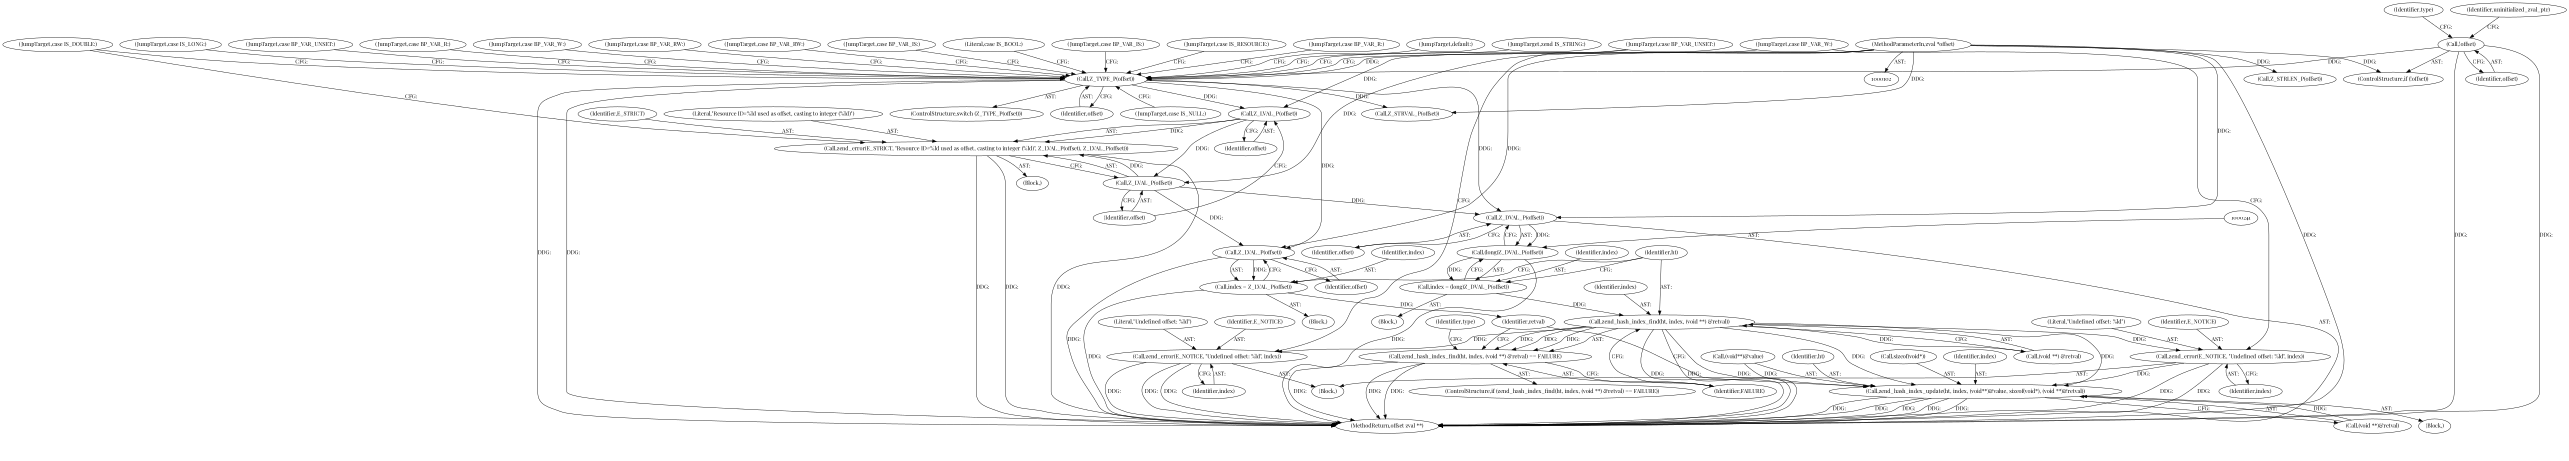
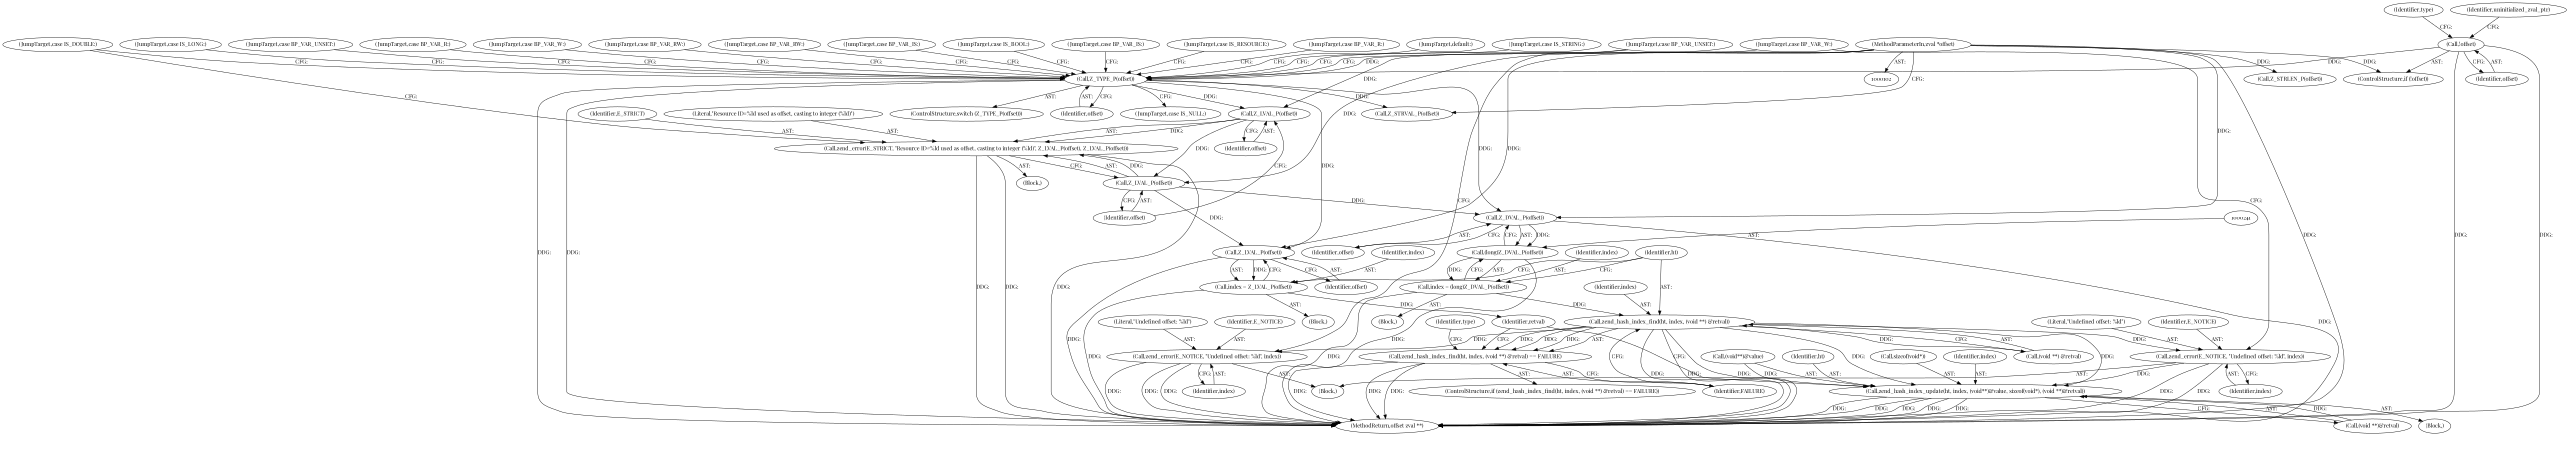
  digraph {
    fontname="Playfair Display"
    node [fontname="Playfair Display"]
    edge [fontname="Playfair Display"]
    n1 [label="(Call,Z_LVAL_P(offset))"]
    n2 [label="(Call,zend_error(E_STRICT, \"Resource ID#%ld used as offset, casting to integer (%ld)\", Z_LVAL_P(offset), Z_LVAL_P(offset)))"]
    n3 [label="(Call,Z_LVAL_P(offset))"]
    n4 [label="(Identifier,offset)"]
    n5 [label="(MethodReturn,offset zval **)"]
    n6 [label="(Block,)"]
    n7 [label="(Call,Z_DVAL_P(offset))"]
    n8 [label="(Call,Z_LVAL_P(offset))"]
    n9 [label="(Identifier,offset)"]
    n10 [label="(Call,Z_TYPE_P(offset))"]
    n11 [label="(Call,Z_STRVAL_P(offset))"]
    n12 [label="(ControlStructure,switch (Z_TYPE_P(offset)))"]
    n13 [label="(Identifier,offset)"]
    n14 [label="(Call,(long)Z_DVAL_P(offset))"]
    n15 [label="(Identifier,offset)"]
    n16 [label="(Call,index = Z_LVAL_P(offset))"]
    n17 [label="(Identifier,offset)"]
    n18 [label="(Call,!offset)"]
    n19 [label="(ControlStructure,if (!offset))"]
    n20 [label="(Identifier,offset)"]
    n21 [label="(MethodParameterIn,zval *offset)"]
    n22 [label="(Call,Z_STRLEN_P(offset))"]
    1000102
    n24 [label="(Call,index = (long)Z_DVAL_P(offset))"]
    n25 [label="(Call,zend_hash_index_find(ht, index, (void **) &retval))"]
    n26 [label="(Block,)"]
    n27 [label="(Call,zend_hash_index_find(ht, index, (void **) &retval) == FAILURE)"]
    n28 [label="(Call,zend_error(E_NOTICE, \"Undefined offset: %ld\", index))"]
    n29 [label="(Call,zend_error(E_NOTICE, \"Undefined offset: %ld\", index))"]
    n30 [label="(Call,zend_hash_index_update(ht, index, (void**)&value, sizeof(void*), (void **)&retval))"]
    n31 [label="(Call,(void **) &retval)"]
    n32 [label="(Identifier,FAILURE)"]
    n33 [label="(ControlStructure,if (zend_hash_index_find(ht, index, (void **) &retval) == FAILURE))"]
    n34 [label="(Identifier,index)"]
    n35 [label="(Block,)"]
    n36 [label="(Identifier,index)"]
    n37 [label="(Call,(void **)&retval)"]
    n38 [label="(Block,)"]
    n39 [label="(Block,)"]
    n40 [label="(Identifier,retval)"]
    n41 [label="(JumpTarget,case BP_VAR_IS:)"]
    n42 [label="(JumpTarget,case IS_LONG:)"]
    n43 [label="(Identifier,index)"]
    n44 [label="(JumpTarget,case BP_VAR_UNSET:)"]
    n45 [label="(Identifier,type)"]
    n46 [label="(Identifier,E_NOTICE)"]
    n47 [label="(JumpTarget,case BP_VAR_R:)"]
    n48 [label="(Call,(void**)&value)"]
    n49 [label="(JumpTarget,case IS_DOUBLE:)"]
    n50 [label="(Identifier,E_STRICT)"]
    n51 [label="(JumpTarget,case BP_VAR_W:)"]
    n52 [label="(Literal,\"Resource ID#%ld used as offset, casting to integer (%ld)\")"]
    n53 [label="(Literal,\"Undefined offset: %ld\")"]
    n54 [label="(JumpTarget,case BP_VAR_RW:)"]
    n55 [label="(Identifier,ht)"]
    n56 [label="(JumpTarget,case BP_VAR_RW:)"]
    n57 [label="(Identifier,uninitialized_zval_ptr)"]
    n58 [label="(JumpTarget,case BP_VAR_IS:)"]
    n59 [label="(Literal,\"Undefined offset: %ld\")"]
-   n60 [label="(Literal,case IS_BOOL:)"]
+   n60 [label="(JumpTarget,case IS_BOOL:)"]
    n61 [label="(Identifier,ht)"]
    n62 [label="(Identifier,E_NOTICE)"]
    n63 [label="(Identifier,index)"]
    n64 [label="(JumpTarget,case BP_VAR_UNSET:)"]
    n65 [label="(JumpTarget,case IS_RESOURCE:)"]
    n66 [label="(JumpTarget,case IS_NULL:)"]
    n67 [label="(Identifier,type)"]
    n68 [label="(Identifier,index)"]
    n69 [label="(JumpTarget,case BP_VAR_R:)"]
    n70 [label="(JumpTarget,default:)"]
    n71 [label="(Call,sizeof(void*))"]
-   n72 [label="(JumpTarget,zend IS_STRING:)"]
+   n72 [label="(JumpTarget,case IS_STRING:)"]
    n73 [label="(Identifier,index)"]
    n74 [label="(JumpTarget,case BP_VAR_W:)"]
    1000241
    n1 -> n2 [label="AST: "]
    n1 -> n2 [label="DDG: "]
    n1 -> n3 [label="DDG: "]
    n1 -> n4 [label="CFG: "]
    n2 -> n3 [label="CFG: "]
    n2 -> n5 [label="DDG: "]
    n2 -> n5 [label="DDG: "]
    n2 -> n5 [label="DDG: "]
    n2 -> n6 [label="AST: "]
    n3 -> n2 [label="AST: "]
    n3 -> n2 [label="DDG: "]
    n3 -> n7 [label="DDG: "]
    n3 -> n8 [label="DDG: "]
    n3 -> n9 [label="CFG: "]
    n4 -> n1 [label="AST: "]
-   n7 -> n5 [label="AST: "]
+   n7 -> n5 [label="DDG: "]
    n7 -> n14 [label="AST: "]
    n7 -> n14 [label="DDG: "]
    n7 -> n15 [label="CFG: "]
    n8 -> n5 [label="DDG: "]
    n8 -> n16 [label="AST: "]
    n8 -> n16 [label="DDG: "]
    n8 -> n17 [label="CFG: "]
    n9 -> n1 [label="CFG: "]
    n9 -> n3 [label="AST: "]
    n10 -> n1 [label="DDG: "]
    n10 -> n5 [label="DDG: "]
    n10 -> n5 [label="DDG: "]
    n10 -> n7 [label="DDG: "]
    n10 -> n8 [label="DDG: "]
    n10 -> n11 [label="DDG: "]
    n10 -> n12 [label="AST: "]
    n10 -> n13 [label="CFG: "]
    n13 -> n10 [label="AST: "]
    n14 -> n5 [label="DDG: "]
    n14 -> n7 [label="CFG: "]
    n14 -> n24 [label="AST: "]
    n14 -> n24 [label="DDG: "]
    n15 -> n7 [label="AST: "]
    n16 -> n5 [label="DDG: "]
    n16 -> n8 [label="CFG: "]
    n16 -> n39 [label="AST: "]
    n16 -> n40 [label="DDG: "]
    n17 -> n8 [label="AST: "]
    n18 -> n5 [label="DDG: "]
    n18 -> n5 [label="DDG: "]
    n18 -> n10 [label="DDG: "]
    n18 -> n19 [label="AST: "]
    n18 -> n20 [label="CFG: "]
    n20 -> n18 [label="AST: "]
    n21 -> n1 [label="DDG: "]
    n21 -> n3 [label="DDG: "]
    n21 -> n5 [label="DDG: "]
    n21 -> n7 [label="DDG: "]
    n21 -> n8 [label="DDG: "]
    n21 -> n10 [label="DDG: "]
-   n21 -> n11 [label="DDG: "]
+   n21 -> n11 [label="CFG: "]
    n21 -> n19 [label="DDG: "]
    n21 -> n22 [label="DDG: "]
    n21 -> 1000102 [label="AST: "]
+   n24 -> n5 [label="DDG: "]
    n24 -> n14 [label="CFG: "]
    n24 -> n25 [label="DDG: "]
    n24 -> n26 [label="AST: "]
    n25 -> n5 [label="DDG: "]
    n25 -> n5 [label="DDG: "]
    n25 -> n5 [label="DDG: "]
    n25 -> n27 [label="AST: "]
    n25 -> n27 [label="DDG: "]
    n25 -> n27 [label="DDG: "]
    n25 -> n27 [label="DDG: "]
    n25 -> n28 [label="DDG: "]
    n25 -> n29 [label="DDG: "]
    n25 -> n30 [label="DDG: "]
    n25 -> n30 [label="DDG: "]
    n25 -> n31 [label="CFG: "]
    n27 -> n5 [label="DDG: "]
    n27 -> n5 [label="DDG: "]
    n27 -> n5 [label="DDG: "]
    n27 -> n32 [label="CFG: "]
    n27 -> n33 [label="AST: "]
    n28 -> n5 [label="DDG: "]
    n28 -> n5 [label="DDG: "]
    n28 -> n5 [label="DDG: "]
    n28 -> n34 [label="CFG: "]
    n28 -> n35 [label="AST: "]
    n29 -> n5 [label="DDG: "]
    n29 -> n5 [label="DDG: "]
    n29 -> n30 [label="DDG: "]
    n29 -> n35 [label="AST: "]
    n29 -> n36 [label="CFG: "]
    n30 -> n5 [label="DDG: "]
    n30 -> n5 [label="DDG: "]
    n30 -> n5 [label="DDG: "]
    n30 -> n5 [label="DDG: "]
    n30 -> n5 [label="DDG: "]
    n30 -> n37 [label="CFG: "]
    n30 -> n38 [label="AST: "]
    n31 -> n25 [label="AST: "]
    n31 -> n25 [label="DDG: "]
    n32 -> n25 [label="CFG: "]
    n32 -> n27 [label="AST: "]
    n34 -> n28 [label="AST: "]
    n36 -> n29 [label="AST: "]
    n37 -> n30 [label="AST: "]
    n37 -> n30 [label="DDG: "]
    n40 -> n27 [label="CFG: "]
    n40 -> n30 [label="CFG: "]
    n41 -> n10 [label="CFG: "]
    n42 -> n10 [label="CFG: "]
    n43 -> n24 [label="AST: "]
    n44 -> n10 [label="CFG: "]
    n45 -> n18 [label="CFG: "]
    n46 -> n29 [label="AST: "]
    n47 -> n10 [label="CFG: "]
    n48 -> n30 [label="AST: "]
    n48 -> n30 [label="DDG: "]
    n49 -> n2 [label="CFG: "]
    n49 -> n10 [label="CFG: "]
    n50 -> n2 [label="AST: "]
    n51 -> n10 [label="CFG: "]
    n52 -> n2 [label="AST: "]
    n53 -> n28 [label="AST: "]
    n54 -> n10 [label="CFG: "]
    n55 -> n30 [label="AST: "]
    n56 -> n10 [label="CFG: "]
    n57 -> n18 [label="CFG: "]
    n58 -> n10 [label="CFG: "]
    n59 -> n29 [label="AST: "]
    n60 -> n10 [label="CFG: "]
    n61 -> n16 [label="CFG: "]
    n61 -> n24 [label="CFG: "]
    n61 -> n25 [label="AST: "]
    n62 -> n28 [label="AST: "]
    n63 -> n25 [label="AST: "]
    n64 -> n10 [label="CFG: "]
    n64 -> n28 [label="CFG: "]
    n65 -> n10 [label="CFG: "]
-   n66 -> n10 [label="CFG: "]
+   n10 -> n66 [label="CFG: "]
    n67 -> n27 [label="CFG: "]
    n68 -> n16 [label="AST: "]
    n69 -> n10 [label="CFG: "]
    n70 -> n10 [label="CFG: "]
    n71 -> n30 [label="AST: "]
    n72 -> n10 [label="CFG: "]
    n73 -> n30 [label="AST: "]
    n74 -> n10 [label="CFG: "]
    n74 -> n29 [label="CFG: "]
    1000241 -> n14 [label="AST: "]
  }
